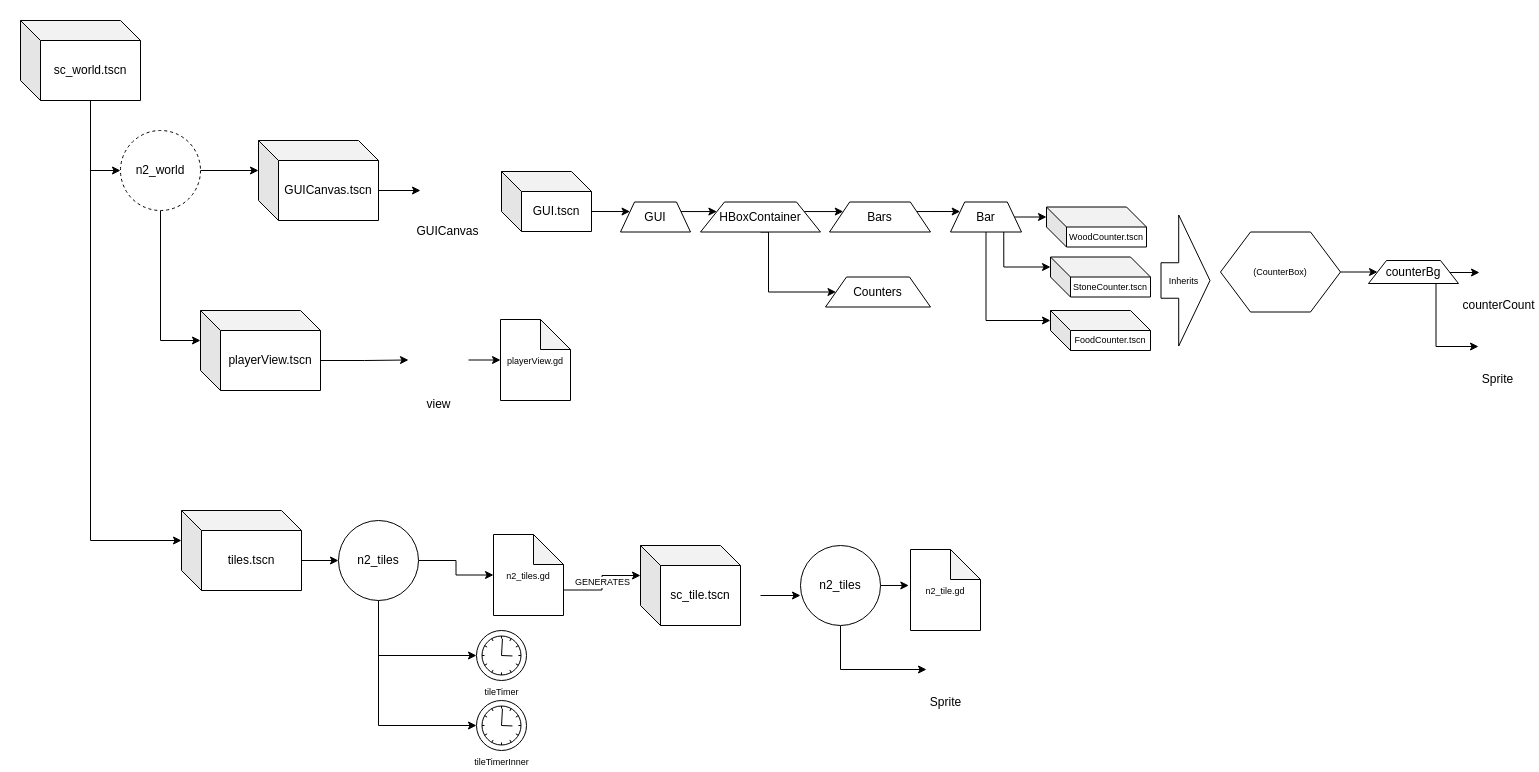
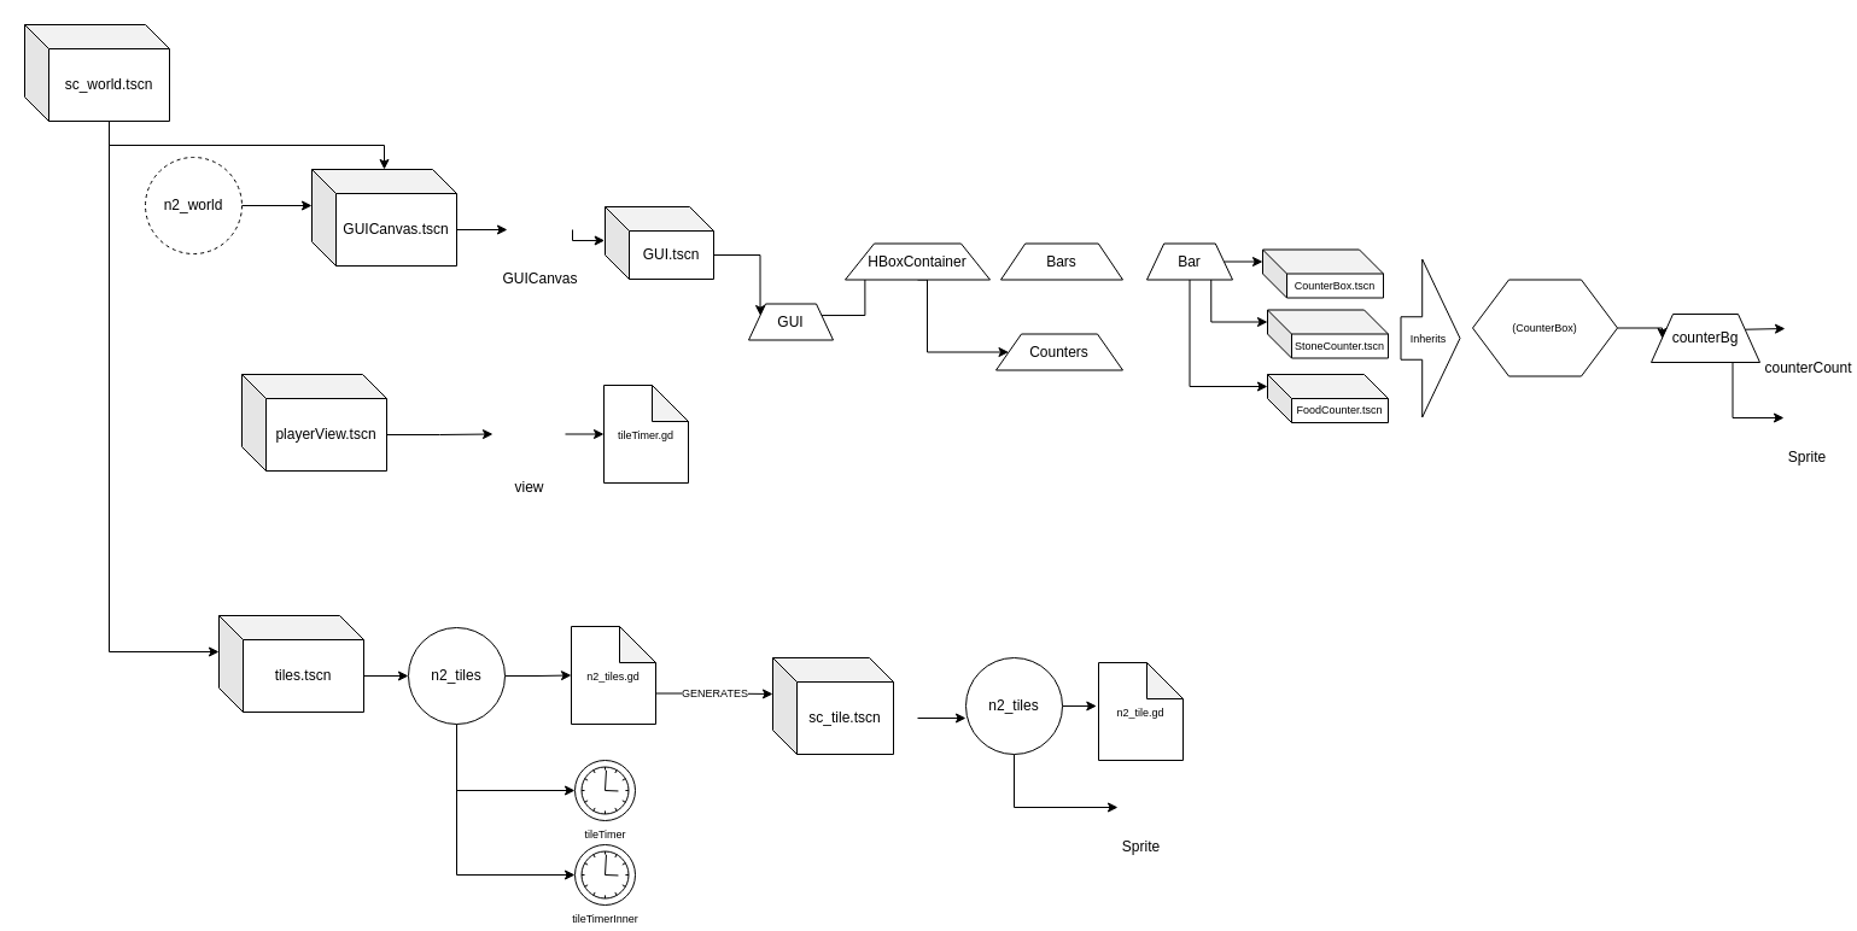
  <mxCell id="0" />
  <mxCell id="1" parent="0" />
  <mxCell id="2" style="edgeStyle=orthogonalEdgeStyle;rounded=0;orthogonalLoop=1;jettySize=auto;html=1;exitX=1;exitY=0.5;exitDx=0;exitDy=0;entryX=0;entryY=0.5;entryDx=0;entryDy=0;entryPerimeter=0;" edge="1" parent="1" source="5" target="32"><mxGeometry relative="1" as="geometry" /></mxCell>
  <mxCell id="3" style="edgeStyle=orthogonalEdgeStyle;rounded=0;orthogonalLoop=1;jettySize=auto;html=1;exitX=0.5;exitY=1;exitDx=0;exitDy=0;entryX=0;entryY=0.5;entryDx=0;entryDy=0;fontSize=9;" edge="1" parent="1" source="5" target="49"><mxGeometry relative="1" as="geometry" /></mxCell>
  <mxCell id="4" style="edgeStyle=orthogonalEdgeStyle;rounded=0;orthogonalLoop=1;jettySize=auto;html=1;exitX=0.5;exitY=1;exitDx=0;exitDy=0;entryX=0;entryY=0.5;entryDx=0;entryDy=0;fontSize=9;" edge="1" parent="1" source="5" target="50"><mxGeometry relative="1" as="geometry" /></mxCell>
  <mxCell id="5" value="n2_tiles" style="ellipse;whiteSpace=wrap;html=1;aspect=fixed;" vertex="1" parent="1"><mxGeometry x="338" y="520" width="80" height="80" as="geometry" /></mxCell>
- <mxCell id="6" style="edgeStyle=orthogonalEdgeStyle;rounded=0;orthogonalLoop=1;jettySize=auto;html=1;exitX=0.5;exitY=1;exitDx=0;exitDy=0;entryX=0;entryY=0;entryDx=0;entryDy=30;entryPerimeter=0;" edge="1" parent="1" source="8" target="39"><mxGeometry relative="1" as="geometry" /></mxCell>
  <mxCell id="7" style="edgeStyle=orthogonalEdgeStyle;rounded=0;orthogonalLoop=1;jettySize=auto;html=1;exitX=1;exitY=0.5;exitDx=0;exitDy=0;entryX=0;entryY=0;entryDx=0;entryDy=30;entryPerimeter=0;" edge="1" parent="1" source="8" target="41"><mxGeometry relative="1" as="geometry" /></mxCell>
  <mxCell id="8" value="n2_world" style="ellipse;whiteSpace=wrap;html=1;aspect=fixed;dashed=1;" vertex="1" parent="1"><mxGeometry x="120" y="130" width="80" height="80" as="geometry" /></mxCell>
+ <mxCell id="9" style="edgeStyle=orthogonalEdgeStyle;rounded=0;orthogonalLoop=1;jettySize=auto;html=1;exitX=1;exitY=0.5;exitDx=0;exitDy=0;entryX=-0.004;entryY=0.466;entryDx=0;entryDy=0;entryPerimeter=0;" edge="1" parent="1" source="10" target="43"><mxGeometry relative="1" as="geometry"><Array as="points"><mxPoint x="474" y="199" /></Array></mxGeometry></mxCell>
  <mxCell id="10" value="GUICanvas" style="shape=image;html=1;verticalAlign=top;verticalLabelPosition=bottom;labelBackgroundColor=#ffffff;imageAspect=0;aspect=fixed;image=https://cdn4.iconfinder.com/data/icons/48-bubbles/48/17.Brush-128.png" vertex="1" parent="1"><mxGeometry x="420" y="163" width="54" height="54" as="geometry" /></mxCell>
  <mxCell id="11" style="edgeStyle=orthogonalEdgeStyle;rounded=0;orthogonalLoop=1;jettySize=auto;html=1;exitX=1;exitY=0.25;exitDx=0;exitDy=0;entryX=0;entryY=0.25;entryDx=0;entryDy=0;" edge="1" parent="1" source="12" target="15"><mxGeometry relative="1" as="geometry" /></mxCell>
- <mxCell id="12" value="GUI" style="shape=trapezoid;perimeter=trapezoidPerimeter;whiteSpace=wrap;html=1;" vertex="1" parent="1"><mxGeometry x="620" y="201.5" width="70" height="30" as="geometry" /></mxCell>
- <mxCell id="13" style="edgeStyle=orthogonalEdgeStyle;rounded=0;orthogonalLoop=1;jettySize=auto;html=1;exitX=1;exitY=0.25;exitDx=0;exitDy=0;entryX=0;entryY=0.25;entryDx=0;entryDy=0;" edge="1" parent="1" source="15" target="17"><mxGeometry relative="1" as="geometry" /></mxCell>
+ <mxCell id="12" value="GUI" style="shape=trapezoid;perimeter=trapezoidPerimeter;whiteSpace=wrap;html=1;" vertex="1" parent="1"><mxGeometry x="620" y="251.5" width="70" height="30" as="geometry" /></mxCell>
  <mxCell id="14" style="edgeStyle=orthogonalEdgeStyle;rounded=0;orthogonalLoop=1;jettySize=auto;html=1;exitX=0.5;exitY=1;exitDx=0;exitDy=0;entryX=0;entryY=0.5;entryDx=0;entryDy=0;" edge="1" parent="1" source="15" target="18"><mxGeometry relative="1" as="geometry"><Array as="points"><mxPoint x="768" y="291.5" /></Array></mxGeometry></mxCell>
  <mxCell id="15" value="HBoxContainer" style="shape=trapezoid;perimeter=trapezoidPerimeter;whiteSpace=wrap;html=1;" vertex="1" parent="1"><mxGeometry x="700" y="201.5" width="120" height="30" as="geometry" /></mxCell>
- <mxCell id="16" style="edgeStyle=orthogonalEdgeStyle;rounded=0;orthogonalLoop=1;jettySize=auto;html=1;exitX=1;exitY=0.25;exitDx=0;exitDy=0;entryX=0;entryY=0.25;entryDx=0;entryDy=0;" edge="1" parent="1" source="17" target="22"><mxGeometry relative="1" as="geometry" /></mxCell>
  <mxCell id="17" value="Bars" style="shape=trapezoid;perimeter=trapezoidPerimeter;whiteSpace=wrap;html=1;" vertex="1" parent="1"><mxGeometry x="829" y="201.5" width="101" height="30" as="geometry" /></mxCell>
  <mxCell id="18" value="Counters" style="shape=trapezoid;perimeter=trapezoidPerimeter;whiteSpace=wrap;html=1;" vertex="1" parent="1"><mxGeometry x="825" y="276.5" width="105" height="30" as="geometry" /></mxCell>
  <mxCell id="19" style="edgeStyle=orthogonalEdgeStyle;rounded=0;orthogonalLoop=1;jettySize=auto;html=1;exitX=1;exitY=0.5;exitDx=0;exitDy=0;entryX=0;entryY=0;entryDx=0;entryDy=10;entryPerimeter=0;fontSize=9;" edge="1" parent="1" source="22" target="44"><mxGeometry relative="1" as="geometry" /></mxCell>
  <mxCell id="20" style="edgeStyle=orthogonalEdgeStyle;rounded=0;orthogonalLoop=1;jettySize=auto;html=1;exitX=0.75;exitY=1;exitDx=0;exitDy=0;entryX=0;entryY=0;entryDx=0;entryDy=10;entryPerimeter=0;fontSize=9;" edge="1" parent="1" source="22" target="45"><mxGeometry relative="1" as="geometry" /></mxCell>
  <mxCell id="21" style="edgeStyle=orthogonalEdgeStyle;rounded=0;orthogonalLoop=1;jettySize=auto;html=1;exitX=0.5;exitY=1;exitDx=0;exitDy=0;entryX=0;entryY=0;entryDx=0;entryDy=10;entryPerimeter=0;fontSize=9;" edge="1" parent="1" source="22" target="46"><mxGeometry relative="1" as="geometry" /></mxCell>
  <mxCell id="22" value="Bar" style="shape=trapezoid;perimeter=trapezoidPerimeter;whiteSpace=wrap;html=1;" vertex="1" parent="1"><mxGeometry x="950" y="201.5" width="71" height="30" as="geometry" /></mxCell>
  <mxCell id="23" style="edgeStyle=orthogonalEdgeStyle;rounded=0;orthogonalLoop=1;jettySize=auto;html=1;exitX=1;exitY=0.5;exitDx=0;exitDy=0;entryX=0;entryY=0.5;entryDx=0;entryDy=0;entryPerimeter=0;" edge="1" parent="1" source="24" target="30"><mxGeometry relative="1" as="geometry" /></mxCell>
  <mxCell id="24" value="view" style="shape=image;html=1;verticalAlign=top;verticalLabelPosition=bottom;labelBackgroundColor=#ffffff;imageAspect=0;aspect=fixed;image=https://cdn2.iconfinder.com/data/icons/ios-7-icons/50/video_camera-128.png" vertex="1" parent="1"><mxGeometry x="408" y="329.5" width="60" height="60" as="geometry" /></mxCell>
  <mxCell id="25" style="edgeStyle=orthogonalEdgeStyle;rounded=0;orthogonalLoop=1;jettySize=auto;html=1;exitX=1;exitY=0.25;exitDx=0;exitDy=0;entryX=0;entryY=0.5;entryDx=0;entryDy=0;" edge="1" parent="1" source="27" target="28"><mxGeometry relative="1" as="geometry"><Array as="points"><mxPoint x="1446" y="272" /></Array></mxGeometry></mxCell>
  <mxCell id="26" style="edgeStyle=orthogonalEdgeStyle;rounded=0;orthogonalLoop=1;jettySize=auto;html=1;exitX=0.75;exitY=1;exitDx=0;exitDy=0;entryX=0;entryY=0.5;entryDx=0;entryDy=0;" edge="1" parent="1" source="27" target="29"><mxGeometry relative="1" as="geometry" /></mxCell>
- <mxCell id="27" value="counterBg" style="shape=trapezoid;perimeter=trapezoidPerimeter;whiteSpace=wrap;html=1;" vertex="1" parent="1"><mxGeometry x="1368" y="260" width="90" height="23" as="geometry" /></mxCell>
+ <mxCell id="27" value="counterBg" style="shape=trapezoid;perimeter=trapezoidPerimeter;whiteSpace=wrap;html=1;" vertex="1" parent="1"><mxGeometry x="1368" y="260" width="90" height="40" as="geometry" /></mxCell>
  <mxCell id="28" value="counterCount" style="shape=image;html=1;verticalAlign=top;verticalLabelPosition=bottom;labelBackgroundColor=#ffffff;imageAspect=0;aspect=fixed;image=https://cdn4.iconfinder.com/data/icons/business-finance-vol-12-2/512/11-128.png" vertex="1" parent="1"><mxGeometry x="1479" y="253" width="38" height="38" as="geometry" /></mxCell>
  <mxCell id="29" value="Sprite" style="shape=image;html=1;verticalAlign=top;verticalLabelPosition=bottom;labelBackgroundColor=#ffffff;imageAspect=0;aspect=fixed;image=https://cdn1.iconfinder.com/data/icons/random-crafticons/48/misc-_smile_-128.png" vertex="1" parent="1"><mxGeometry x="1478" y="327" width="38" height="38" as="geometry" /></mxCell>
- <mxCell id="30" value="&lt;font style=&quot;font-size: 9px&quot;&gt;playerView.gd&lt;/font&gt;" style="shape=note;whiteSpace=wrap;html=1;backgroundOutline=1;darkOpacity=0.05;size=30;" vertex="1" parent="1"><mxGeometry x="500" y="319" width="70" height="81" as="geometry" /></mxCell>
+ <mxCell id="30" value="&lt;font style=&quot;font-size: 9px&quot;&gt;tileTimer.gd&lt;/font&gt;" style="shape=note;whiteSpace=wrap;html=1;backgroundOutline=1;darkOpacity=0.05;size=30;" vertex="1" parent="1"><mxGeometry x="500" y="319" width="70" height="81" as="geometry" /></mxCell>
  <mxCell id="31" value="GENERATES" style="edgeStyle=orthogonalEdgeStyle;rounded=0;orthogonalLoop=1;jettySize=auto;html=1;exitX=0;exitY=0;exitDx=70;exitDy=55.5;exitPerimeter=0;entryX=0;entryY=0;entryDx=0;entryDy=30;entryPerimeter=0;fontSize=9;" edge="1" parent="1" source="32" target="52"><mxGeometry relative="1" as="geometry" /></mxCell>
- <mxCell id="32" value="&lt;font style=&quot;font-size: 9px&quot;&gt;n2_tiles.gd&lt;/font&gt;" style="shape=note;whiteSpace=wrap;html=1;backgroundOutline=1;darkOpacity=0.05;size=30;" vertex="1" parent="1"><mxGeometry x="493" y="534" width="70" height="81" as="geometry" /></mxCell>
- <mxCell id="33" style="edgeStyle=orthogonalEdgeStyle;rounded=0;orthogonalLoop=1;jettySize=auto;html=1;exitX=0;exitY=0;exitDx=70;exitDy=80;exitPerimeter=0;entryX=0;entryY=0.5;entryDx=0;entryDy=0;" edge="1" parent="1" source="35" target="8"><mxGeometry relative="1" as="geometry" /></mxCell>
+ <mxCell id="32" value="&lt;font style=&quot;font-size: 9px&quot;&gt;n2_tiles.gd&lt;/font&gt;" style="shape=note;whiteSpace=wrap;html=1;backgroundOutline=1;darkOpacity=0.05;size=30;" vertex="1" parent="1"><mxGeometry x="473" y="519" width="70" height="81" as="geometry" /></mxCell>
+ <mxCell id="33" style="edgeStyle=orthogonalEdgeStyle;rounded=0;orthogonalLoop=1;jettySize=auto;html=1;exitX=0;exitY=0;exitDx=70;exitDy=80;exitPerimeter=0;" edge="1" parent="1" source="35" target="41"><mxGeometry relative="1" as="geometry" /></mxCell>
  <mxCell id="34" style="edgeStyle=orthogonalEdgeStyle;rounded=0;orthogonalLoop=1;jettySize=auto;html=1;exitX=0;exitY=0;exitDx=70;exitDy=80;exitPerimeter=0;entryX=0;entryY=0;entryDx=0;entryDy=30;entryPerimeter=0;" edge="1" parent="1" source="35" target="37"><mxGeometry relative="1" as="geometry" /></mxCell>
  <mxCell id="35" value="sc_world.tscn" style="shape=cube;whiteSpace=wrap;html=1;boundedLbl=1;backgroundOutline=1;darkOpacity=0.05;darkOpacity2=0.1;" vertex="1" parent="1"><mxGeometry x="20" y="20" width="120" height="80" as="geometry" /></mxCell>
  <mxCell id="36" style="edgeStyle=orthogonalEdgeStyle;rounded=0;orthogonalLoop=1;jettySize=auto;html=1;exitX=0;exitY=0;exitDx=120;exitDy=50;exitPerimeter=0;entryX=0;entryY=0.5;entryDx=0;entryDy=0;" edge="1" parent="1" source="37" target="5"><mxGeometry relative="1" as="geometry" /></mxCell>
  <mxCell id="37" value="tiles.tscn" style="shape=cube;whiteSpace=wrap;html=1;boundedLbl=1;backgroundOutline=1;darkOpacity=0.05;darkOpacity2=0.1;" vertex="1" parent="1"><mxGeometry x="181" y="510" width="120" height="80" as="geometry" /></mxCell>
  <mxCell id="38" style="edgeStyle=orthogonalEdgeStyle;rounded=0;orthogonalLoop=1;jettySize=auto;html=1;exitX=0;exitY=0;exitDx=120;exitDy=50;exitPerimeter=0;entryX=0;entryY=0.5;entryDx=0;entryDy=0;" edge="1" parent="1" source="39" target="24"><mxGeometry relative="1" as="geometry" /></mxCell>
  <mxCell id="39" value="playerView.tscn" style="shape=cube;whiteSpace=wrap;html=1;boundedLbl=1;backgroundOutline=1;darkOpacity=0.05;darkOpacity2=0.1;" vertex="1" parent="1"><mxGeometry x="200" y="310" width="120" height="80" as="geometry" /></mxCell>
  <mxCell id="40" style="edgeStyle=orthogonalEdgeStyle;rounded=0;orthogonalLoop=1;jettySize=auto;html=1;exitX=0;exitY=0;exitDx=120;exitDy=50;exitPerimeter=0;entryX=0;entryY=0.5;entryDx=0;entryDy=0;" edge="1" parent="1" source="41" target="10"><mxGeometry relative="1" as="geometry" /></mxCell>
  <mxCell id="41" value="GUICanvas.tscn" style="shape=cube;whiteSpace=wrap;html=1;boundedLbl=1;backgroundOutline=1;darkOpacity=0.05;darkOpacity2=0.1;" vertex="1" parent="1"><mxGeometry x="258" y="140" width="120" height="80" as="geometry" /></mxCell>
  <mxCell id="42" style="edgeStyle=orthogonalEdgeStyle;rounded=0;orthogonalLoop=1;jettySize=auto;html=1;exitX=0;exitY=0;exitDx=90;exitDy=40;exitPerimeter=0;entryX=0;entryY=0.25;entryDx=0;entryDy=0;" edge="1" parent="1" source="43" target="12"><mxGeometry relative="1" as="geometry" /></mxCell>
  <mxCell id="43" value="GUI.tscn" style="shape=cube;whiteSpace=wrap;html=1;boundedLbl=1;backgroundOutline=1;darkOpacity=0.05;darkOpacity2=0.1;" vertex="1" parent="1"><mxGeometry x="501" y="171" width="90" height="60" as="geometry" /></mxCell>
- <mxCell id="44" value="WoodCounter.tscn" style="shape=cube;whiteSpace=wrap;html=1;boundedLbl=1;backgroundOutline=1;darkOpacity=0.05;darkOpacity2=0.1;fontSize=9;" vertex="1" parent="1"><mxGeometry x="1046" y="206.5" width="100" height="40" as="geometry" /></mxCell>
+ <mxCell id="44" value="CounterBox.tscn" style="shape=cube;whiteSpace=wrap;html=1;boundedLbl=1;backgroundOutline=1;darkOpacity=0.05;darkOpacity2=0.1;fontSize=9;" vertex="1" parent="1"><mxGeometry x="1046" y="206.5" width="100" height="40" as="geometry" /></mxCell>
  <mxCell id="45" value="StoneCounter.tscn" style="shape=cube;whiteSpace=wrap;html=1;boundedLbl=1;backgroundOutline=1;darkOpacity=0.05;darkOpacity2=0.1;fontSize=9;" vertex="1" parent="1"><mxGeometry x="1050" y="256.5" width="100" height="40" as="geometry" /></mxCell>
  <mxCell id="46" value="FoodCounter.tscn" style="shape=cube;whiteSpace=wrap;html=1;boundedLbl=1;backgroundOutline=1;darkOpacity=0.05;darkOpacity2=0.1;fontSize=9;" vertex="1" parent="1"><mxGeometry x="1050" y="310" width="100" height="40" as="geometry" /></mxCell>
  <mxCell id="47" style="edgeStyle=orthogonalEdgeStyle;rounded=0;orthogonalLoop=1;jettySize=auto;html=1;exitX=1;exitY=0.5;exitDx=0;exitDy=0;entryX=0;entryY=0.5;entryDx=0;entryDy=0;fontSize=9;" edge="1" parent="1" source="48" target="27"><mxGeometry relative="1" as="geometry" /></mxCell>
  <mxCell id="48" value="(CounterBox)" style="shape=hexagon;perimeter=hexagonPerimeter2;whiteSpace=wrap;html=1;fontSize=9;" vertex="1" parent="1"><mxGeometry x="1220" y="231.5" width="120" height="80" as="geometry" /></mxCell>
  <mxCell id="49" value="tileTimer" style="shape=mxgraph.bpmn.shape;html=1;verticalLabelPosition=bottom;labelBackgroundColor=#ffffff;verticalAlign=top;align=center;perimeter=ellipsePerimeter;outlineConnect=0;outline=standard;symbol=timer;fontSize=9;" vertex="1" parent="1"><mxGeometry x="476" y="630" width="50" height="50" as="geometry" /></mxCell>
  <mxCell id="50" value="tileTimerInner" style="shape=mxgraph.bpmn.shape;html=1;verticalLabelPosition=bottom;labelBackgroundColor=#ffffff;verticalAlign=top;align=center;perimeter=ellipsePerimeter;outlineConnect=0;outline=standard;symbol=timer;fontSize=9;" vertex="1" parent="1"><mxGeometry x="476" y="700" width="50" height="50" as="geometry" /></mxCell>
  <mxCell id="51" style="edgeStyle=orthogonalEdgeStyle;rounded=0;orthogonalLoop=1;jettySize=auto;html=1;exitX=0;exitY=0;exitDx=120;exitDy=50;exitPerimeter=0;entryX=0;entryY=0.625;entryDx=0;entryDy=0;entryPerimeter=0;fontSize=9;" edge="1" parent="1" source="52" target="56"><mxGeometry relative="1" as="geometry" /></mxCell>
  <mxCell id="52" value="sc_tile.tscn" style="shape=cube;whiteSpace=wrap;html=1;boundedLbl=1;backgroundOutline=1;darkOpacity=0.05;darkOpacity2=0.1;" vertex="1" parent="1"><mxGeometry x="640" y="545" width="100" height="80" as="geometry" /></mxCell>
  <mxCell id="53" value="&lt;font style=&quot;font-size: 9px&quot;&gt;n2_tile.gd&lt;/font&gt;" style="shape=note;whiteSpace=wrap;html=1;backgroundOutline=1;darkOpacity=0.05;size=30;" vertex="1" parent="1"><mxGeometry x="910" y="549" width="70" height="81" as="geometry" /></mxCell>
  <mxCell id="54" style="edgeStyle=orthogonalEdgeStyle;rounded=0;orthogonalLoop=1;jettySize=auto;html=1;exitX=1;exitY=0.5;exitDx=0;exitDy=0;entryX=-0.024;entryY=0.444;entryDx=0;entryDy=0;entryPerimeter=0;fontSize=9;" edge="1" parent="1" source="56" target="53"><mxGeometry relative="1" as="geometry" /></mxCell>
  <mxCell id="55" style="edgeStyle=orthogonalEdgeStyle;rounded=0;orthogonalLoop=1;jettySize=auto;html=1;exitX=0.5;exitY=1;exitDx=0;exitDy=0;entryX=0;entryY=0.5;entryDx=0;entryDy=0;fontSize=9;" edge="1" parent="1" source="56" target="57"><mxGeometry relative="1" as="geometry" /></mxCell>
  <mxCell id="56" value="n2_tiles" style="ellipse;whiteSpace=wrap;html=1;aspect=fixed;" vertex="1" parent="1"><mxGeometry x="800" y="545" width="80" height="80" as="geometry" /></mxCell>
  <mxCell id="57" value="Sprite" style="shape=image;html=1;verticalAlign=top;verticalLabelPosition=bottom;labelBackgroundColor=#ffffff;imageAspect=0;aspect=fixed;image=https://cdn1.iconfinder.com/data/icons/random-crafticons/48/misc-_smile_-128.png" vertex="1" parent="1"><mxGeometry x="926" y="650" width="38" height="38" as="geometry" /></mxCell>
  <mxCell id="58" value="" style="shape=flexArrow;endArrow=classic;html=1;fontSize=9;width=35.484;endSize=10.097;endWidth=94.537;" edge="1" parent="1"><mxGeometry width="50" height="50" relative="1" as="geometry"><mxPoint x="1160" y="280" as="sourcePoint" /><mxPoint x="1210" y="280" as="targetPoint" /></mxGeometry></mxCell>
  <mxCell id="59" value="Inherits" style="text;html=1;resizable=0;points=[];align=center;verticalAlign=middle;labelBackgroundColor=#ffffff;fontSize=9;" vertex="1" connectable="0" parent="58"><mxGeometry x="0.032" y="-10" relative="1" as="geometry"><mxPoint x="-4" y="-10" as="offset" /></mxGeometry></mxCell>
